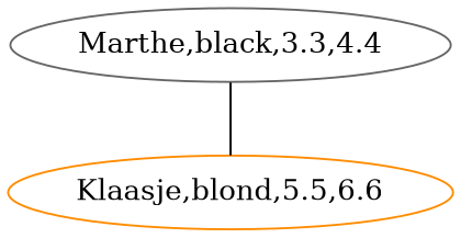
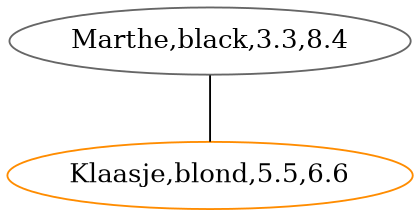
  graph {
    node [regular=0]
    n1 [label="Klaasje,blond,5.5,6.6" color=darkorange]
-   n2 [label="Marthe,black,3.3,4.4" color=gray40]
+   n2 [label="Marthe,black,3.3,8.4" color=gray40]
    n2 -- n1
  }
